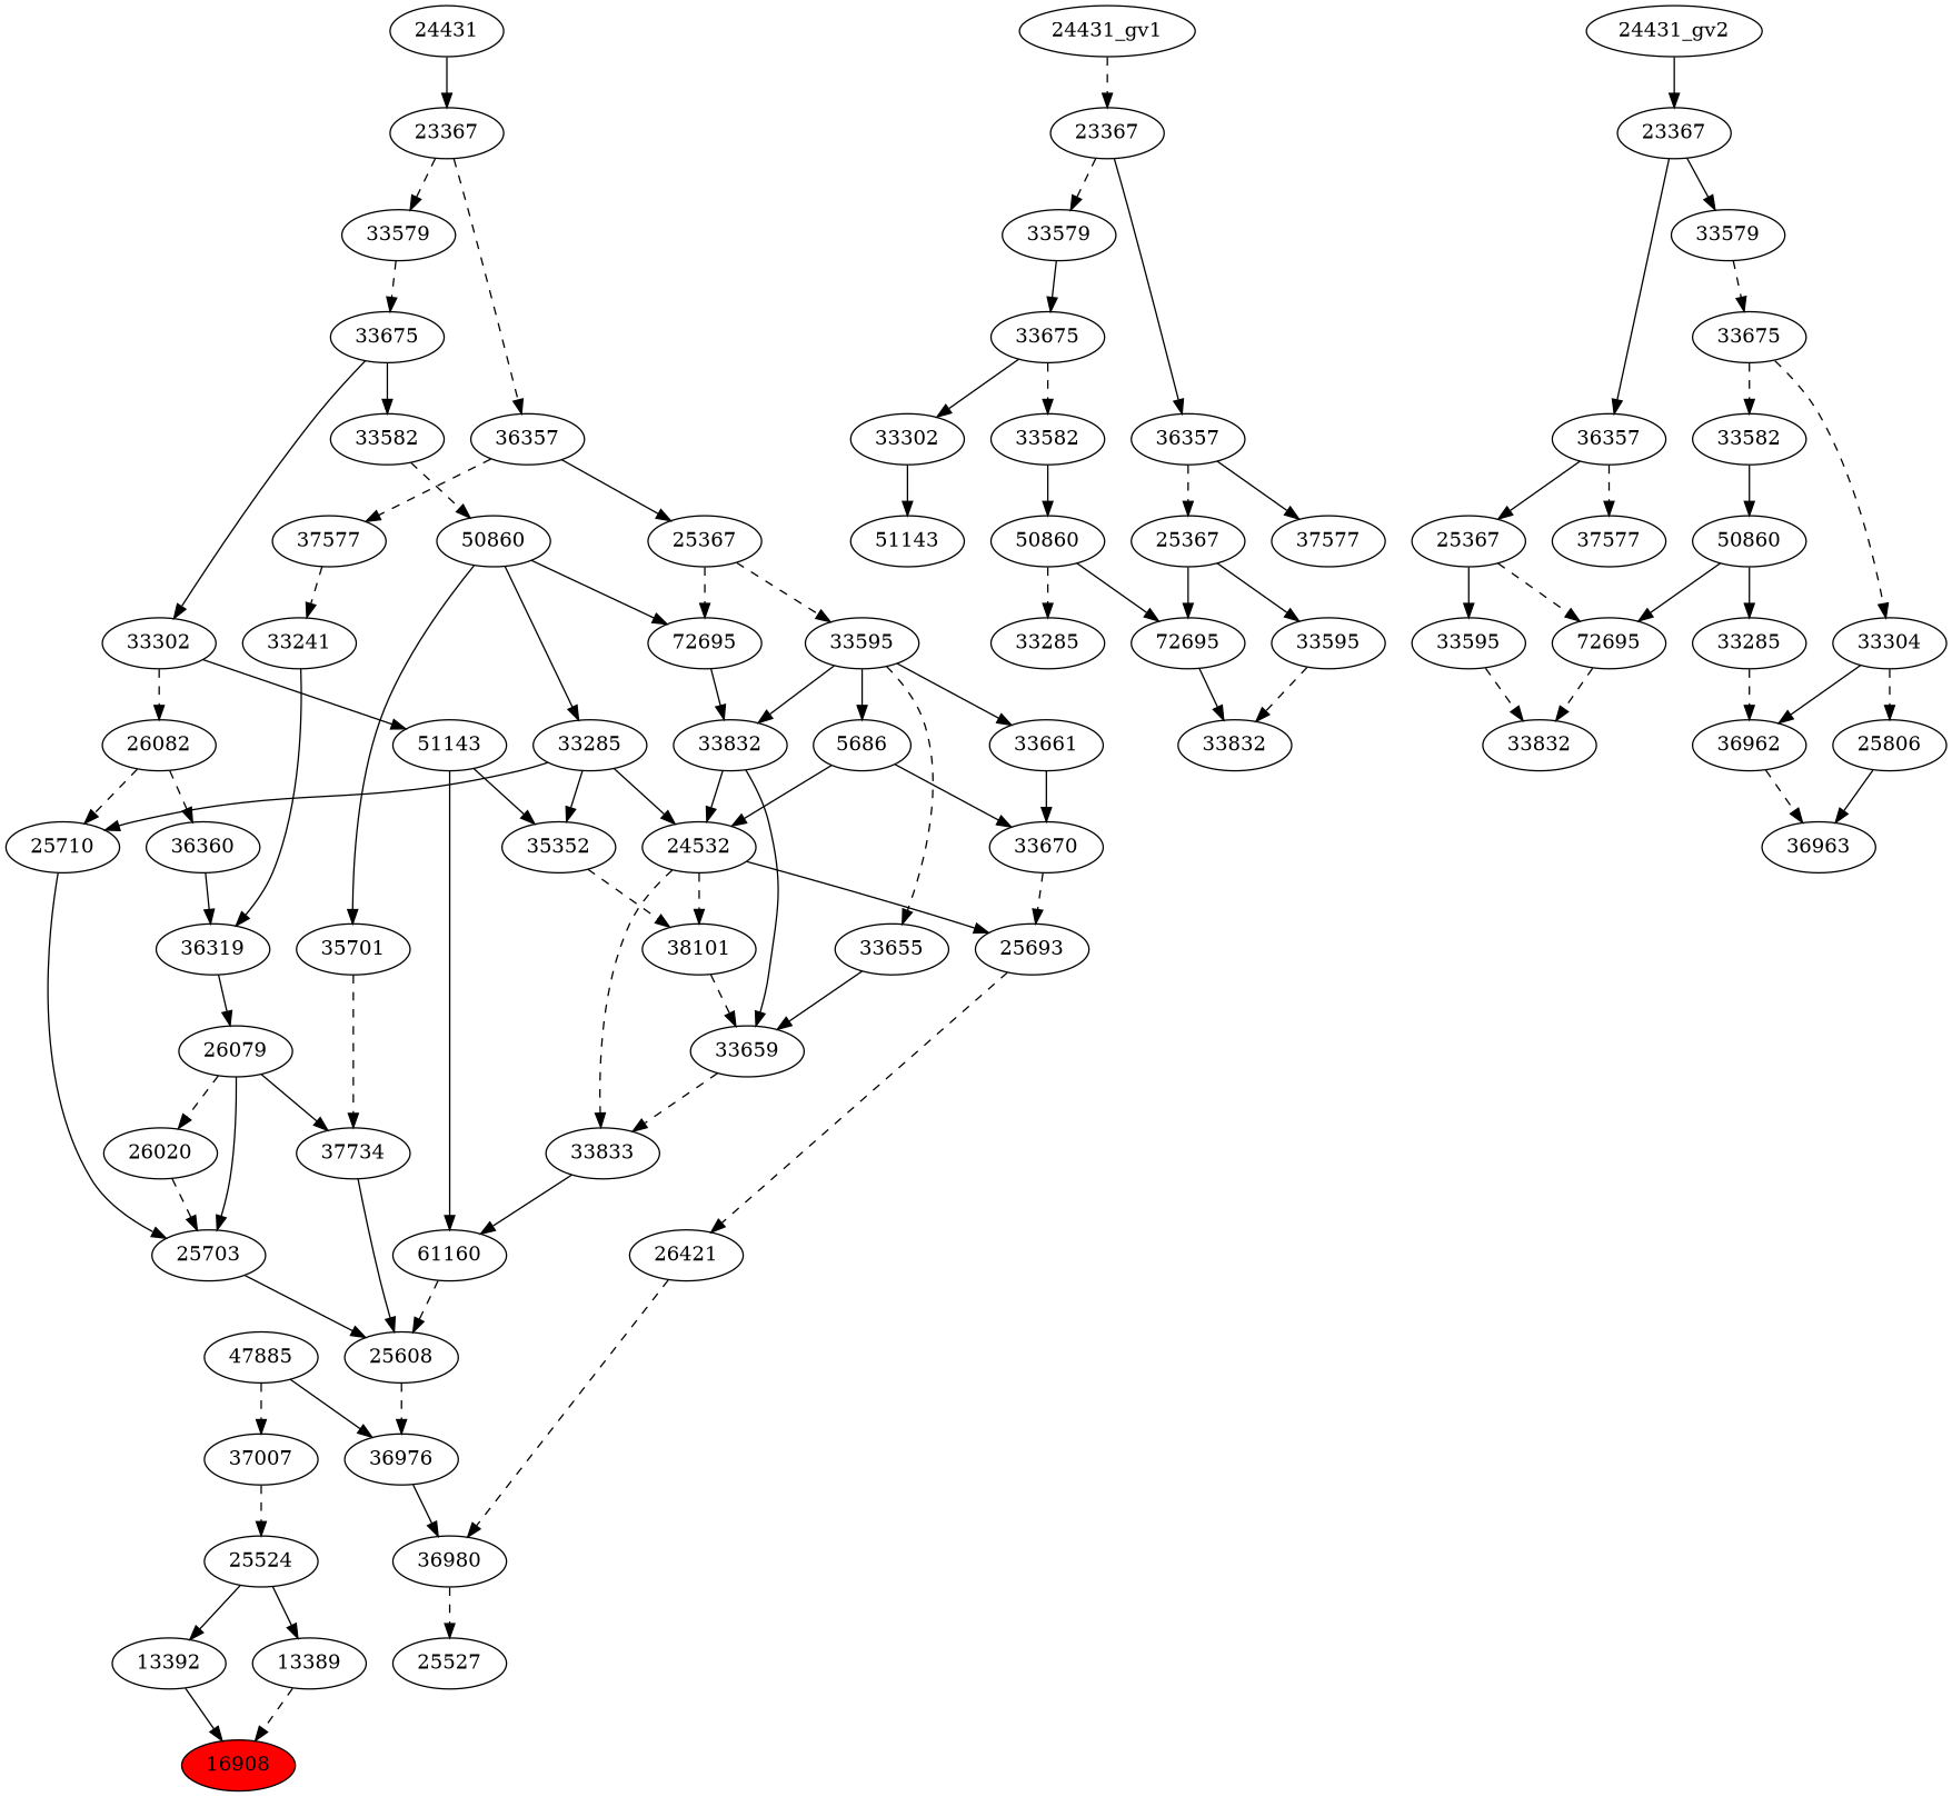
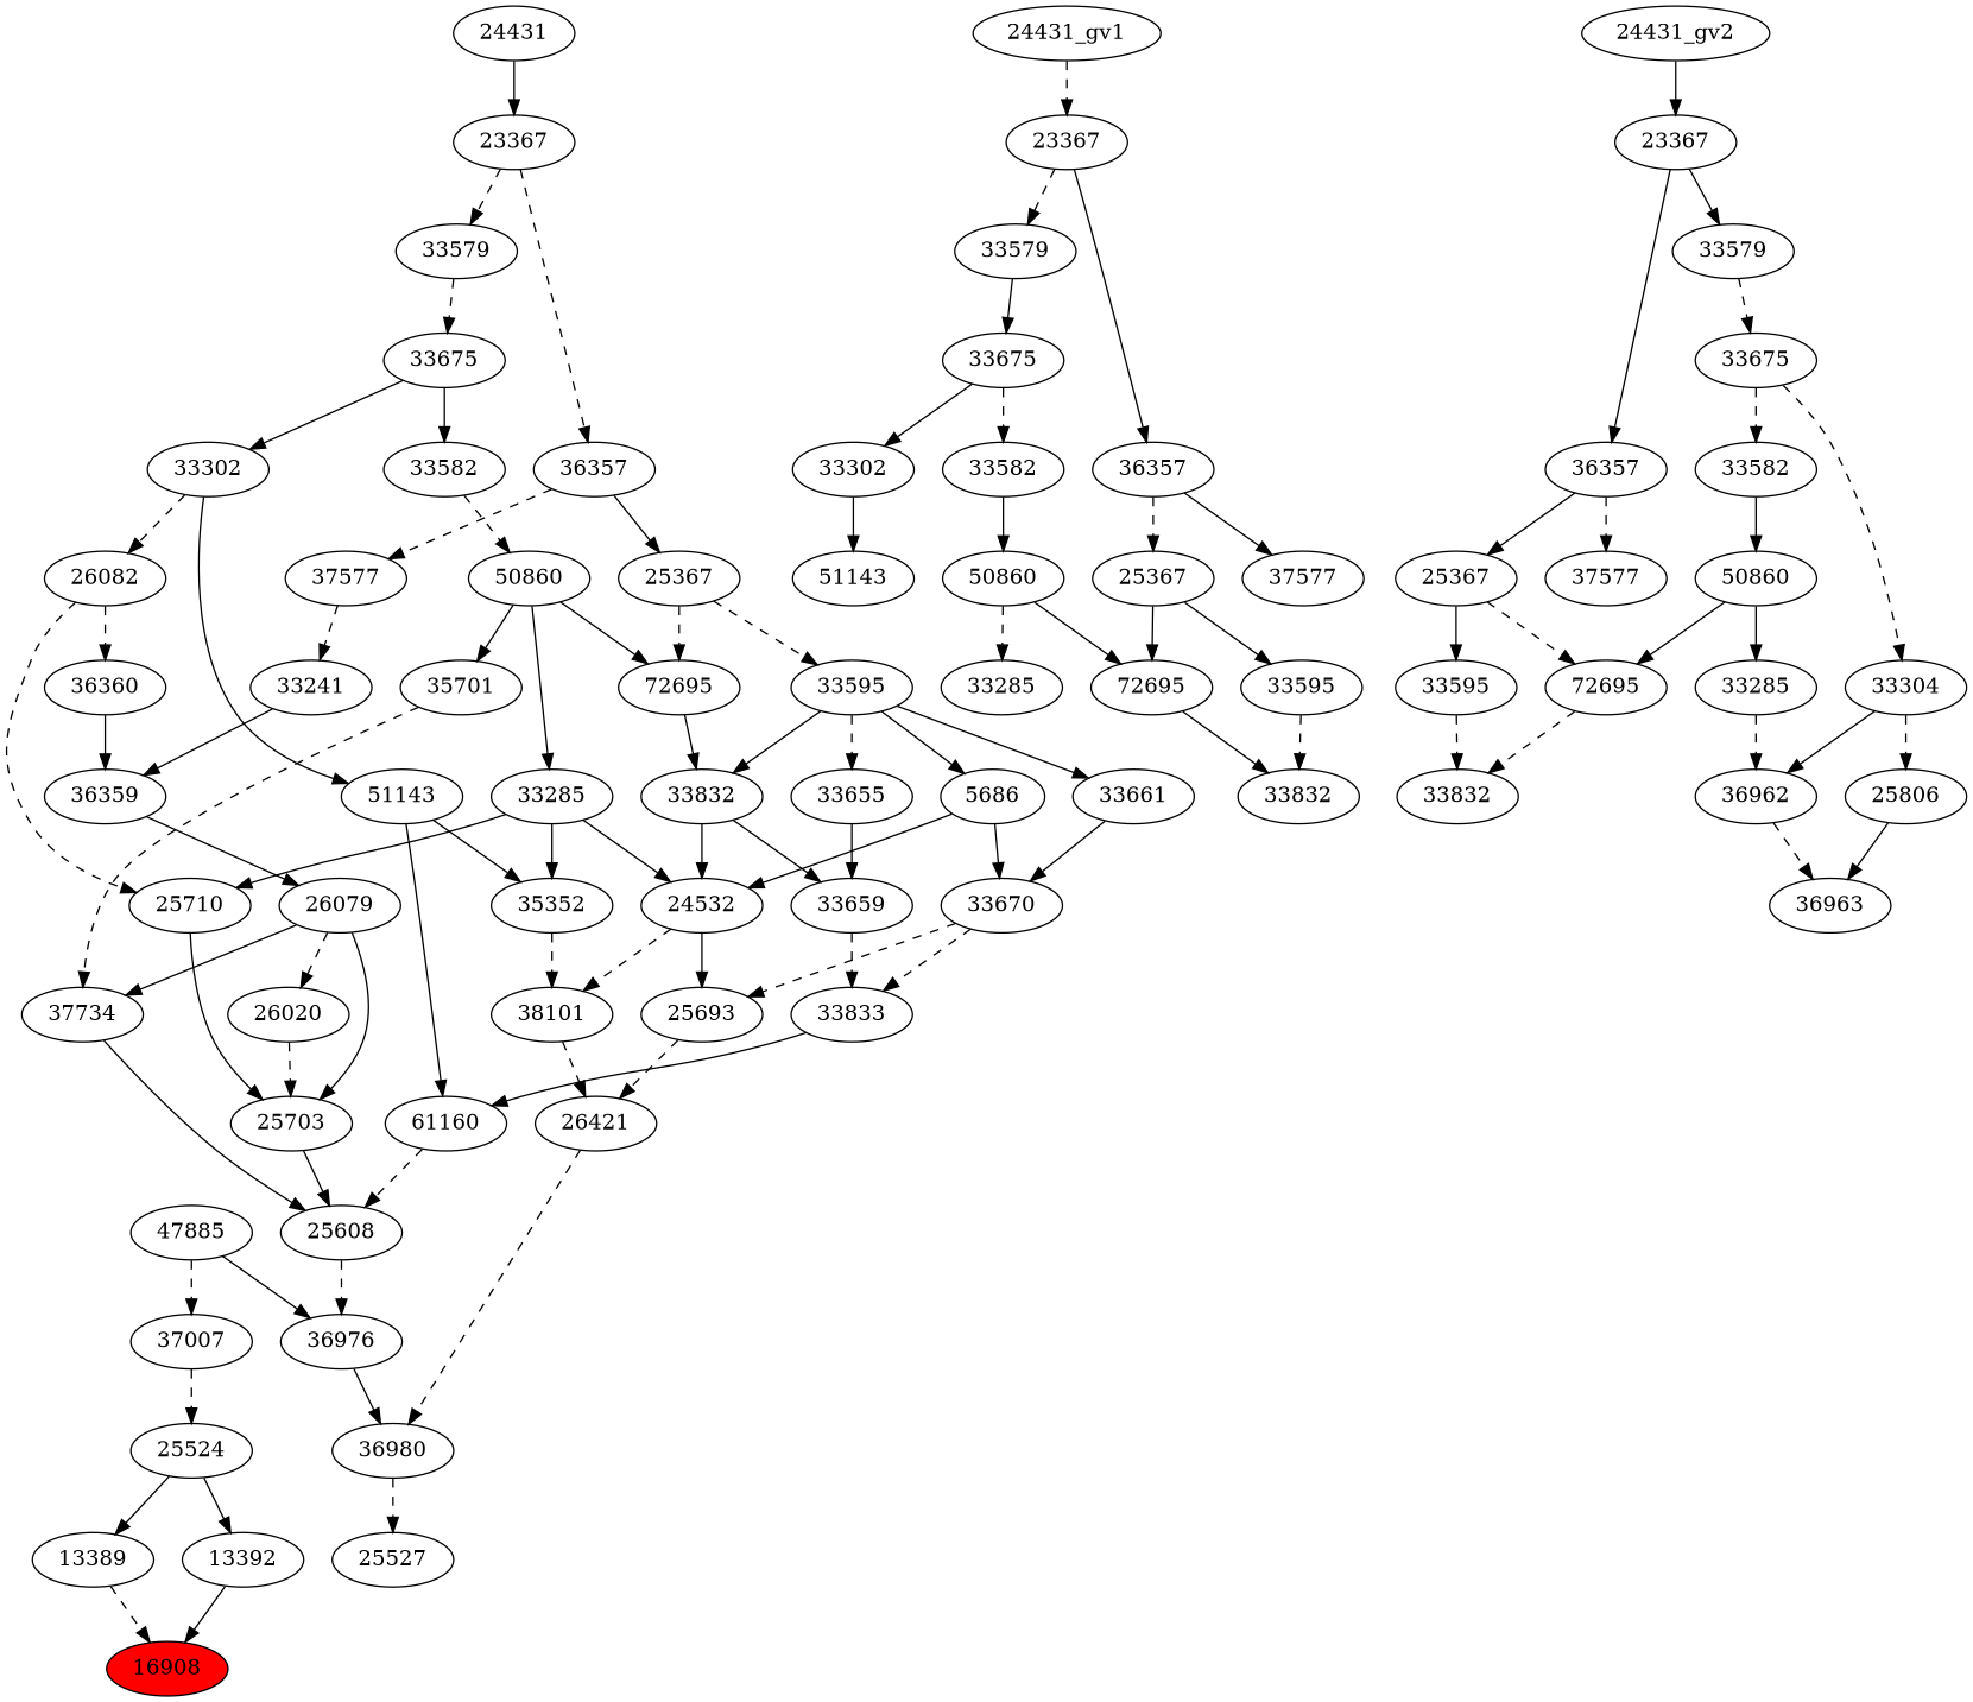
  strict digraph {
    edge [style=solid]
    n1 [fillcolor=red label=16908 style=filled]
    n2 [label=13392]
    n3 [label=13389]
    n4 [label=25524]
    n5 [label=37007]
    n6 [label=25527]
    n7 [label=47885]
    n8 [label=36980]
    n9 [label=36976]
    n10 [label=26421]
    n11 [label=25608]
    n12 [label=25693]
    n13 [label=38101]
    n14 [label=25703]
    n15 [label=37734]
    n16 [label=61160]
    n17 [label=24532]
    n18 [label=33833]
    n19 [label=33670]
    n20 [label=35352]
    n21 [label=26020]
    n22 [label=26079]
    n23 [label=25710]
    n24 [label=35701]
    n25 [label=51143]
    n26 [label=33285]
    n27 [label=5686]
    n28 [label=33832]
    n29 [label=33659]
    n30 [label=33661]
-   n31 [label=36319]
+   n31 [label=36359]
    n32 [label=26082]
    n33 [label=36360]
    n34 [label=50860]
    n35 [label=72695]
    n36 [label=33302]
    n37 [label=33595]
    n38 [label=33655]
    n39 [label=33241]
    n40 [label=33582]
    n41 [label=33675]
    n42 [label=25367]
    n43 [label=37577]
    n44 [label=33579]
    n45 [label=36357]
    n46 [label=23367]
    n47 [label=24431]
    n48 [label=51143]
    n49 [label=33302]
    n50 [label=33285]
    n51 [label=50860]
    n52 [label=72695]
    n53 [label=33832]
    n54 [label=33595]
    n55 [label=33582]
    n56 [label=33675]
    n57 [label=25367]
    n58 [label=33579]
    n59 [label=36357]
    n60 [label=37577]
    n61 [label=23367]
    "24431_gv1"
    n63 [label=33832]
    n64 [label=72695]
    n65 [label=33595]
    n66 [label=50860]
    n67 [label=33285]
    n68 [label=36962]
    n69 [label=33582]
    n70 [label=25367]
    n71 [label=25806]
    n72 [label=36963]
    n73 [label=33304]
    n74 [label=37577]
    n75 [label=36357]
    n76 [label=33675]
    n77 [label=23367]
    n78 [label=33579]
    "24431_gv2"
    subgraph sub_1 {
      n1
      n2
      n3
      n4
      n5
      n6
      n7
      n8
      n9
      n10
      n11
      n12
      n13
      n14
      n15
      n16
      n17
      n18
      n19
      n20
      n21
      n22
      n23
      n24
      n25
      n26
      n27
      n28
      n29
      n30
      n31
      n32
      n33
      n34
      n35
      n36
      n37
      n38
      n39
      n40
      n41
      n42
      n43
      n44
      n45
      n46
      n47
    }
    subgraph sub_2 {
      n48
      n49
      n50
      n51
      n52
      n53
      n54
      n55
      n56
      n57
      n58
      n59
      n60
      n61
      "24431_gv1"
    }
    subgraph sub_3 {
      n63
      n64
      n65
      n66
      n67
      n68
      n69
      n70
      n71
      n72
      n73
      n74
      n75
      n76
      n77
      n78
      "24431_gv2"
    }
    n2 -> n1
    n3 -> n1 [style=dashed]
    n4 -> n2
    n4 -> n3
    n5 -> n4 [style=dashed]
    n7 -> n5 [style=dashed]
    n7 -> n9
    n8 -> n6 [style=dashed]
    n9 -> n8
    n10 -> n8 [style=dashed]
    n11 -> n9 [style=dashed]
    n12 -> n10 [style=dashed]
-   n13 -> n29 [style=dashed]
+   n13 -> n10 [style=dashed]
    n14 -> n11
    n15 -> n11
    n16 -> n11 [style=dashed]
    n17 -> n12
    n17 -> n13 [style=dashed]
-   n17 -> n18 [style=dashed]
+   n19 -> n18 [style=dashed]
    n18 -> n16
    n19 -> n12 [style=dashed]
    n20 -> n13 [style=dashed]
    n21 -> n14 [style=dashed]
    n22 -> n14
    n22 -> n15
    n22 -> n21 [style=dashed]
    n23 -> n14
    n24 -> n15 [style=dashed]
    n25 -> n16
    n25 -> n20
    n26 -> n17
    n26 -> n20
    n26 -> n23
    n27 -> n17
    n27 -> n19
    n28 -> n17
    n28 -> n29
    n29 -> n18 [style=dashed]
    n30 -> n19
    n31 -> n22
    n32 -> n23 [style=dashed]
    n32 -> n33 [style=dashed]
    n33 -> n31
    n34 -> n24
    n34 -> n26
    n34 -> n35
    n35 -> n28
    n36 -> n25
    n36 -> n32 [style=dashed]
    n37 -> n27
    n37 -> n28
    n37 -> n30
    n37 -> n38 [style=dashed]
    n38 -> n29
    n39 -> n31
    n40 -> n34 [style=dashed]
    n41 -> n36
    n41 -> n40
    n42 -> n35 [style=dashed]
    n42 -> n37 [style=dashed]
    n43 -> n39 [style=dashed]
    n44 -> n41 [style=dashed]
    n45 -> n42
    n45 -> n43 [style=dashed]
    n46 -> n44 [style=dashed]
    n46 -> n45 [style=dashed]
    n47 -> n46
    n49 -> n48
    n51 -> n50 [style=dashed]
    n51 -> n52
    n52 -> n53
    n54 -> n53 [style=dashed]
    n55 -> n51
    n56 -> n49
    n56 -> n55 [style=dashed]
    n57 -> n52
    n57 -> n54
    n58 -> n56
    n59 -> n57 [style=dashed]
    n59 -> n60
    n61 -> n58 [style=dashed]
    n61 -> n59
    "24431_gv1" -> n61 [style=dashed]
    n64 -> n63 [style=dashed]
    n65 -> n63 [style=dashed]
    n66 -> n64
    n66 -> n67
    n67 -> n68 [style=dashed]
    n68 -> n72 [style=dashed]
    n69 -> n66
    n70 -> n64 [style=dashed]
    n70 -> n65
    n71 -> n72
    n73 -> n68
    n73 -> n71 [style=dashed]
    n75 -> n70
    n75 -> n74 [style=dashed]
    n76 -> n69 [style=dashed]
    n76 -> n73 [style=dashed]
    n77 -> n75
    n77 -> n78
    n78 -> n76 [style=dashed]
    "24431_gv2" -> n77
  }
